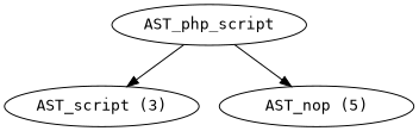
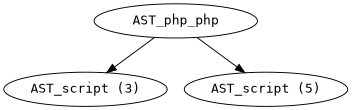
  digraph {
    fontname="DejaVu Sans Mono"
    node [fontname="DejaVu Sans Mono"]
    edge [fontname="DejaVu Sans Mono"]
-   n1 [label=AST_php_script]
+   n1 [label=AST_php_php]
    n2 [label="AST_script (3)"]
-   n3 [label="AST_nop (5)"]
+   n3 [label="AST_script (5)"]
    n1 -> n2
    n1 -> n3
  }
